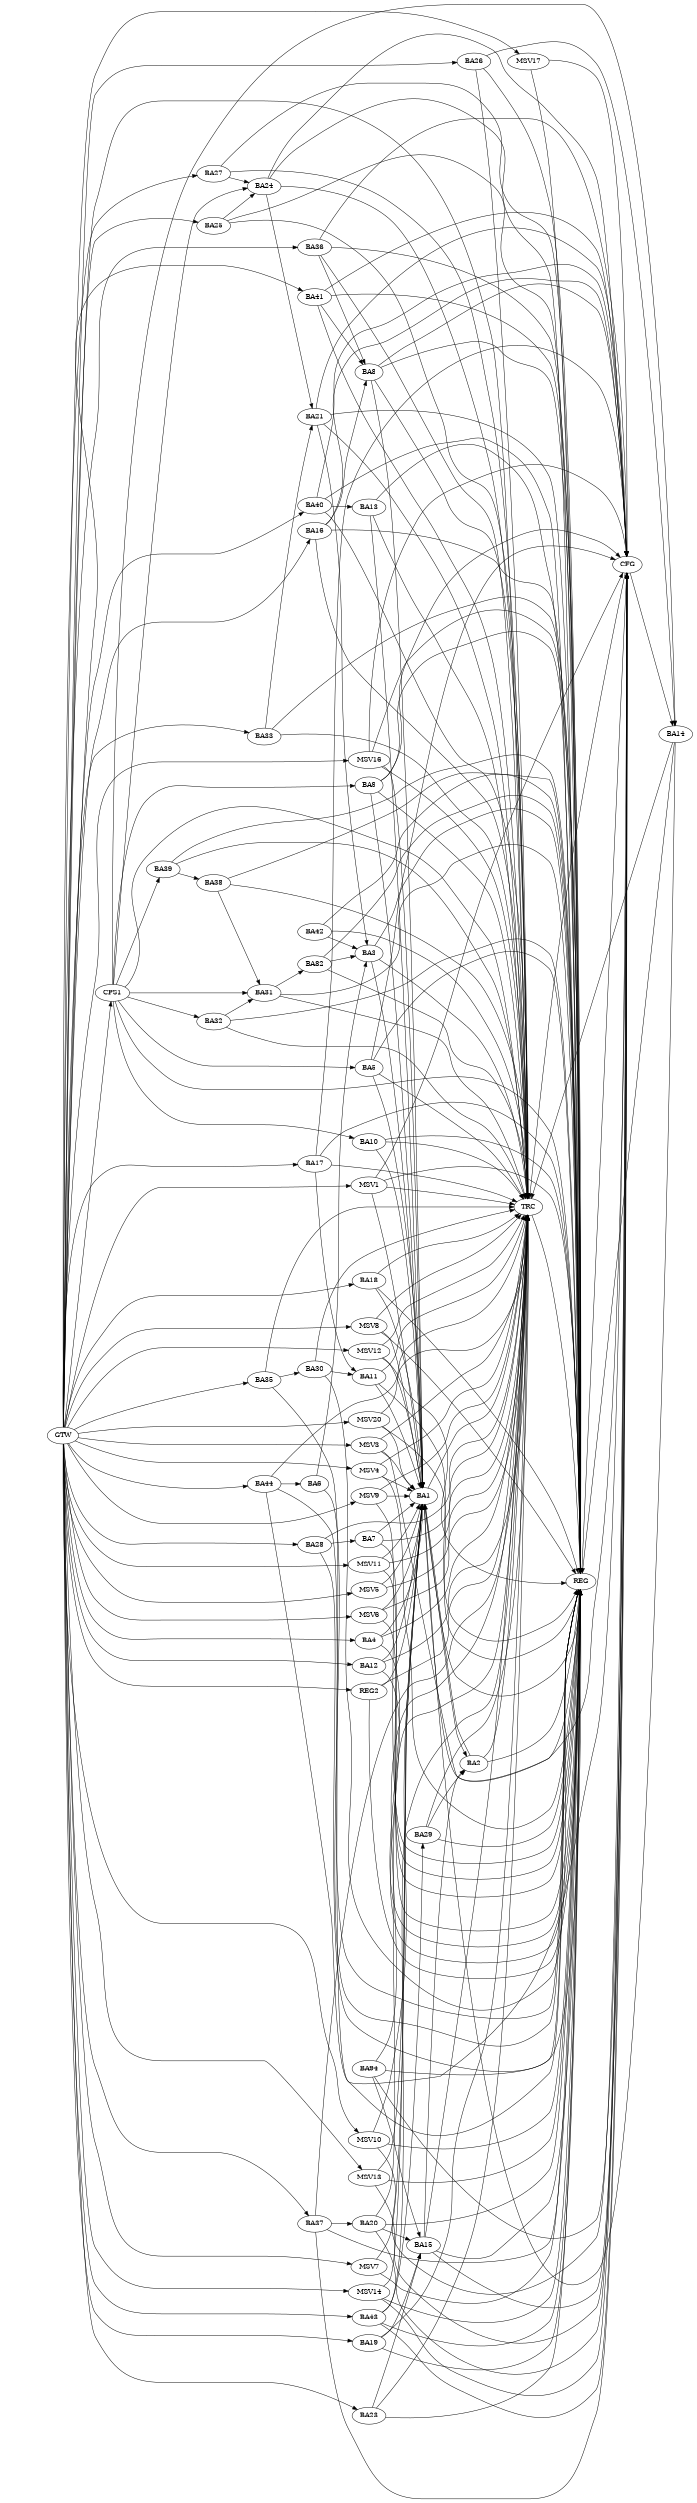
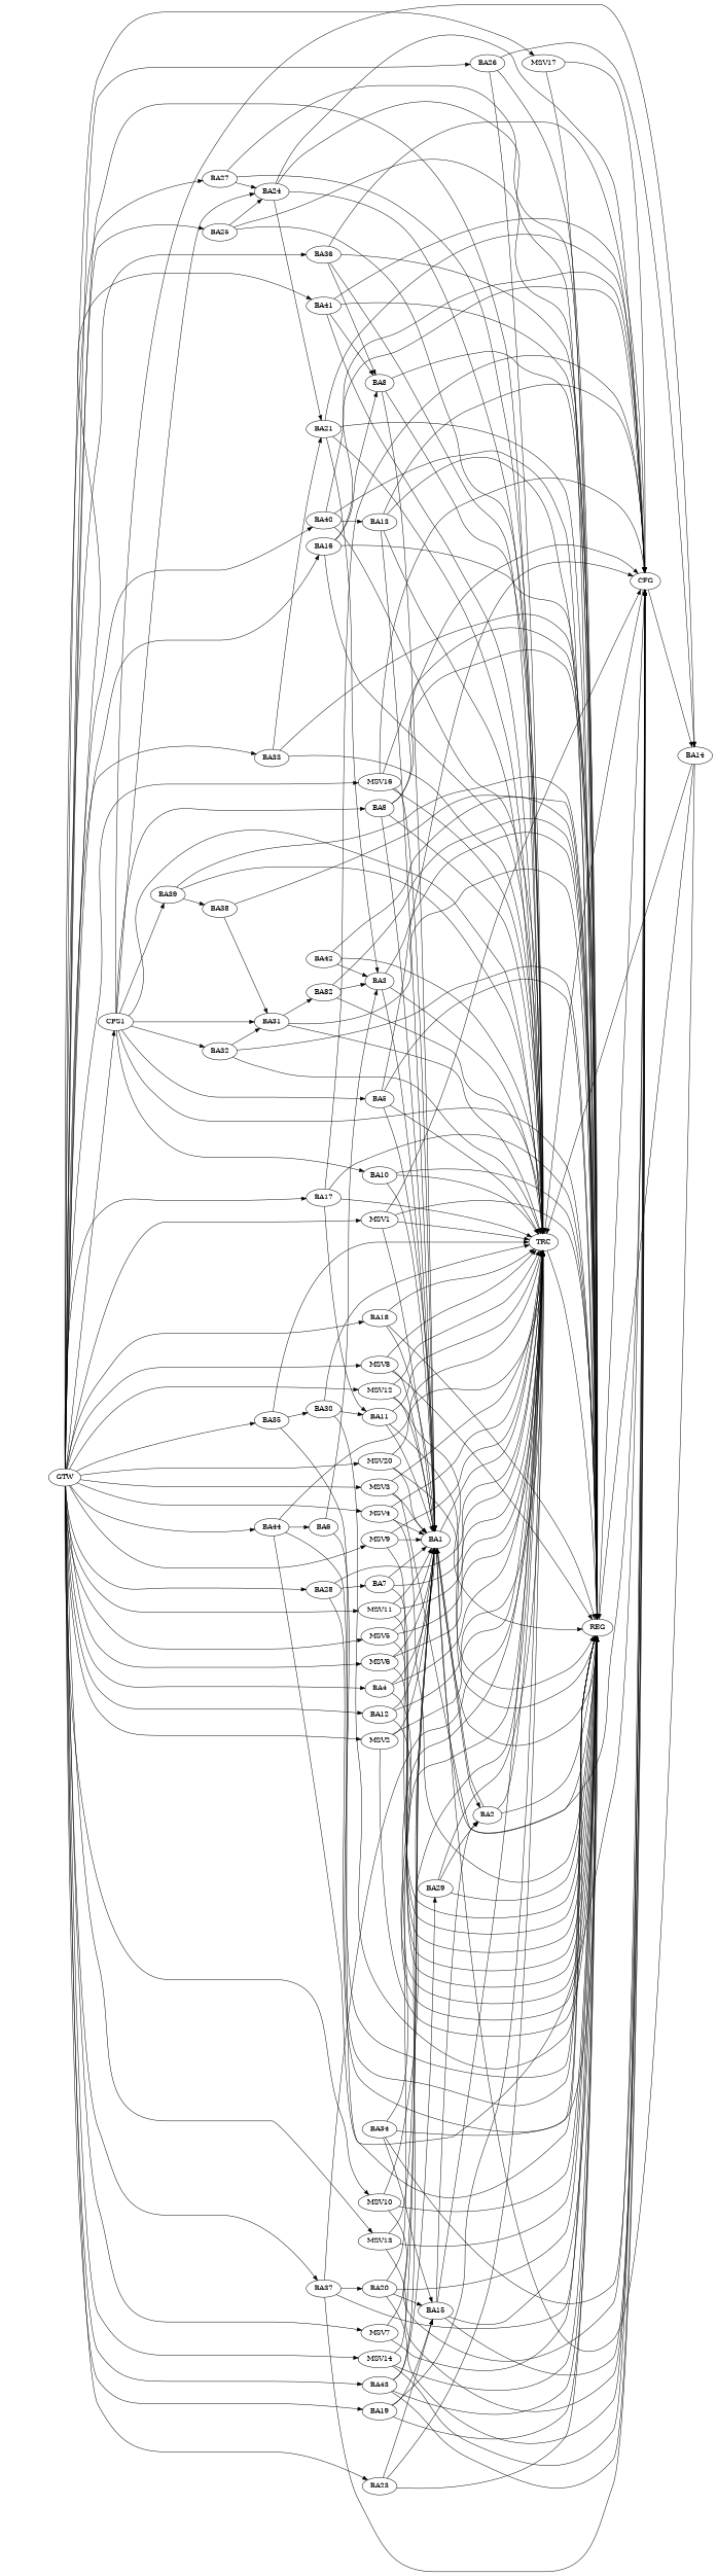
  strict digraph {
    rankdir=LR
    n1 [label=BA1]
    n2 [label=BA2]
    n3 [label=REG]
    n4 [label=CFG]
    n5 [label=TRC]
    n6 [label=BA14]
    n7 [label=BA3]
    n8 [label=BA4]
    n9 [label=BA5]
    n10 [label=BA6]
    n11 [label=BA7]
    n12 [label=BA8]
    n13 [label=BA9]
    n14 [label=BA10]
    n15 [label=BA11]
    n16 [label=BA12]
    n17 [label=BA13]
    n18 [label=BA15]
    n19 [label=BA16]
    n20 [label=BA17]
    n21 [label=BA18]
    n22 [label=BA19]
    n23 [label=BA20]
    n24 [label=BA21]
    n25 [label=BA82]
    n26 [label=BA23]
    n27 [label=BA24]
    n28 [label=BA25]
    n29 [label=BA26]
    n30 [label=BA27]
    n31 [label=BA28]
    n32 [label=BA29]
    n33 [label=BA30]
    n34 [label=BA31]
    n35 [label=BA32]
    n36 [label=BA33]
-   n37 [label=BA94]
+   n37 [label=BA34]
    n38 [label=BA35]
    n39 [label=BA36]
    n40 [label=BA37]
    n41 [label=BA38]
    n42 [label=BA39]
    n43 [label=BA40]
    n44 [label=BA41]
    n45 [label=BA42]
    n46 [label=BA43]
    n47 [label=BA44]
    n48 [label=CPS1]
    n49 [label=GTW]
    n50 [label=MSV1]
-   n51 [label=REG2]
+   n51 [label=MSV2]
    n52 [label=MSV3]
    n53 [label=MSV4]
    n54 [label=MSV5]
    n55 [label=MSV6]
    n56 [label=MSV7]
    n57 [label=MSV8]
    n58 [label=MSV9]
    n59 [label=MSV10]
    n60 [label=MSV11]
    n61 [label=MSV12]
    n62 [label=MSV13]
    n63 [label=MSV14]
    n64 [label=MSV16]
    n65 [label=MSV17]
    n66 [label=MSV20]
    n1 -> n2
    n1 -> n3
    n1 -> n4
    n1 -> n5
    n2 -> n1
    n2 -> n3
    n2 -> n5
    n3 -> n4
    n4 -> n5
    n4 -> n6
    n5 -> n3
    n6 -> n1
    n6 -> n3
    n6 -> n5
    n7 -> n1
    n7 -> n3
    n7 -> n5
    n8 -> n1
    n8 -> n3
    n8 -> n5
    n9 -> n1
    n9 -> n3
    n9 -> n4
    n9 -> n5
    n10 -> n3
    n10 -> n7
    n11 -> n1
    n11 -> n3
    n11 -> n5
    n12 -> n1
    n12 -> n3
-   n12 -> n4
+   n17 -> n4
    n12 -> n5
    n13 -> n1
    n13 -> n3
    n13 -> n4
    n13 -> n5
    n14 -> n1
    n14 -> n3
    n14 -> n5
    n15 -> n1
    n15 -> n3
    n15 -> n5
    n16 -> n1
    n16 -> n3
    n16 -> n5
    n17 -> n1
    n17 -> n3
    n17 -> n5
    n18 -> n2
    n18 -> n3
    n18 -> n4
    n18 -> n5
    n19 -> n3
    n19 -> n4
    n19 -> n5
    n19 -> n12
    n20 -> n3
    n20 -> n4
    n20 -> n5
    n20 -> n15
    n21 -> n1
    n21 -> n3
    n21 -> n5
    n22 -> n3
    n22 -> n5
    n22 -> n18
    n23 -> n3
    n23 -> n4
    n23 -> n5
    n23 -> n18
    n24 -> n3
    n24 -> n4
    n24 -> n5
    n24 -> n7
    n25 -> n3
    n25 -> n5
    n25 -> n7
    n26 -> n3
    n26 -> n5
    n26 -> n18
    n27 -> n3
    n27 -> n4
    n27 -> n5
    n27 -> n24
    n28 -> n3
    n28 -> n5
    n28 -> n27
    n29 -> n3
    n29 -> n5
    n29 -> n6
    n30 -> n3
    n30 -> n5
    n30 -> n27
    n31 -> n3
    n31 -> n5
    n31 -> n11
    n32 -> n2
    n32 -> n3
    n32 -> n5
    n33 -> n3
    n33 -> n5
    n33 -> n15
    n34 -> n3
    n34 -> n5
    n34 -> n25
    n35 -> n3
    n35 -> n5
    n35 -> n34
    n36 -> n3
    n36 -> n5
    n36 -> n24
    n37 -> n3
    n37 -> n4
    n37 -> n5
    n37 -> n18
    n38 -> n3
    n38 -> n5
    n38 -> n33
    n39 -> n3
    n39 -> n4
    n39 -> n5
    n39 -> n12
    n40 -> n3
    n40 -> n4
    n40 -> n5
    n40 -> n23
    n41 -> n3
-   n41 -> n5
    n41 -> n34
    n42 -> n3
    n42 -> n5
    n42 -> n41
    n43 -> n3
    n43 -> n4
    n43 -> n5
    n43 -> n17
    n44 -> n3
    n44 -> n4
    n44 -> n5
    n44 -> n12
    n45 -> n3
    n45 -> n5
    n45 -> n7
    n46 -> n3
    n46 -> n4
    n46 -> n5
    n46 -> n32
    n47 -> n3
    n47 -> n4
    n47 -> n5
    n47 -> n10
    n48 -> n3
    n48 -> n5
    n48 -> n6
    n48 -> n9
    n48 -> n13
    n48 -> n14
    n48 -> n27
    n48 -> n34
    n48 -> n35
    n48 -> n42
    n49 -> n5
    n49 -> n8
    n49 -> n16
    n49 -> n19
    n49 -> n20
    n49 -> n21
    n49 -> n22
    n49 -> n26
    n49 -> n28
    n49 -> n29
    n49 -> n30
    n49 -> n31
    n49 -> n36
    n49 -> n38
    n49 -> n39
    n49 -> n40
    n49 -> n43
    n49 -> n44
    n49 -> n46
    n49 -> n47
    n49 -> n48
    n49 -> n50
    n49 -> n51
    n49 -> n52
    n49 -> n53
    n49 -> n54
    n49 -> n55
    n49 -> n56
    n49 -> n57
    n49 -> n58
    n49 -> n59
    n49 -> n60
    n49 -> n61
    n49 -> n62
    n49 -> n63
    n49 -> n64
    n49 -> n65
    n49 -> n66
    n50 -> n1
    n50 -> n3
    n50 -> n4
    n50 -> n5
    n51 -> n1
    n51 -> n3
    n51 -> n5
    n52 -> n1
    n52 -> n3
    n52 -> n5
    n53 -> n1
    n53 -> n3
    n53 -> n5
    n54 -> n1
+   n54 -> n3
    n54 -> n5
    n55 -> n1
    n55 -> n3
    n55 -> n5
    n56 -> n1
    n56 -> n3
    n57 -> n1
    n57 -> n3
    n57 -> n5
    n58 -> n1
    n58 -> n3
    n58 -> n5
    n59 -> n1
    n59 -> n3
    n59 -> n4
    n60 -> n1
    n60 -> n3
    n60 -> n5
    n61 -> n1
    n61 -> n3
    n61 -> n5
    n62 -> n1
    n62 -> n3
    n62 -> n4
    n63 -> n1
    n63 -> n3
    n63 -> n4
    n64 -> n1
    n64 -> n3
    n64 -> n4
    n64 -> n5
    n65 -> n3
    n65 -> n4
    n66 -> n1
    n66 -> n3
    n66 -> n5
  }
